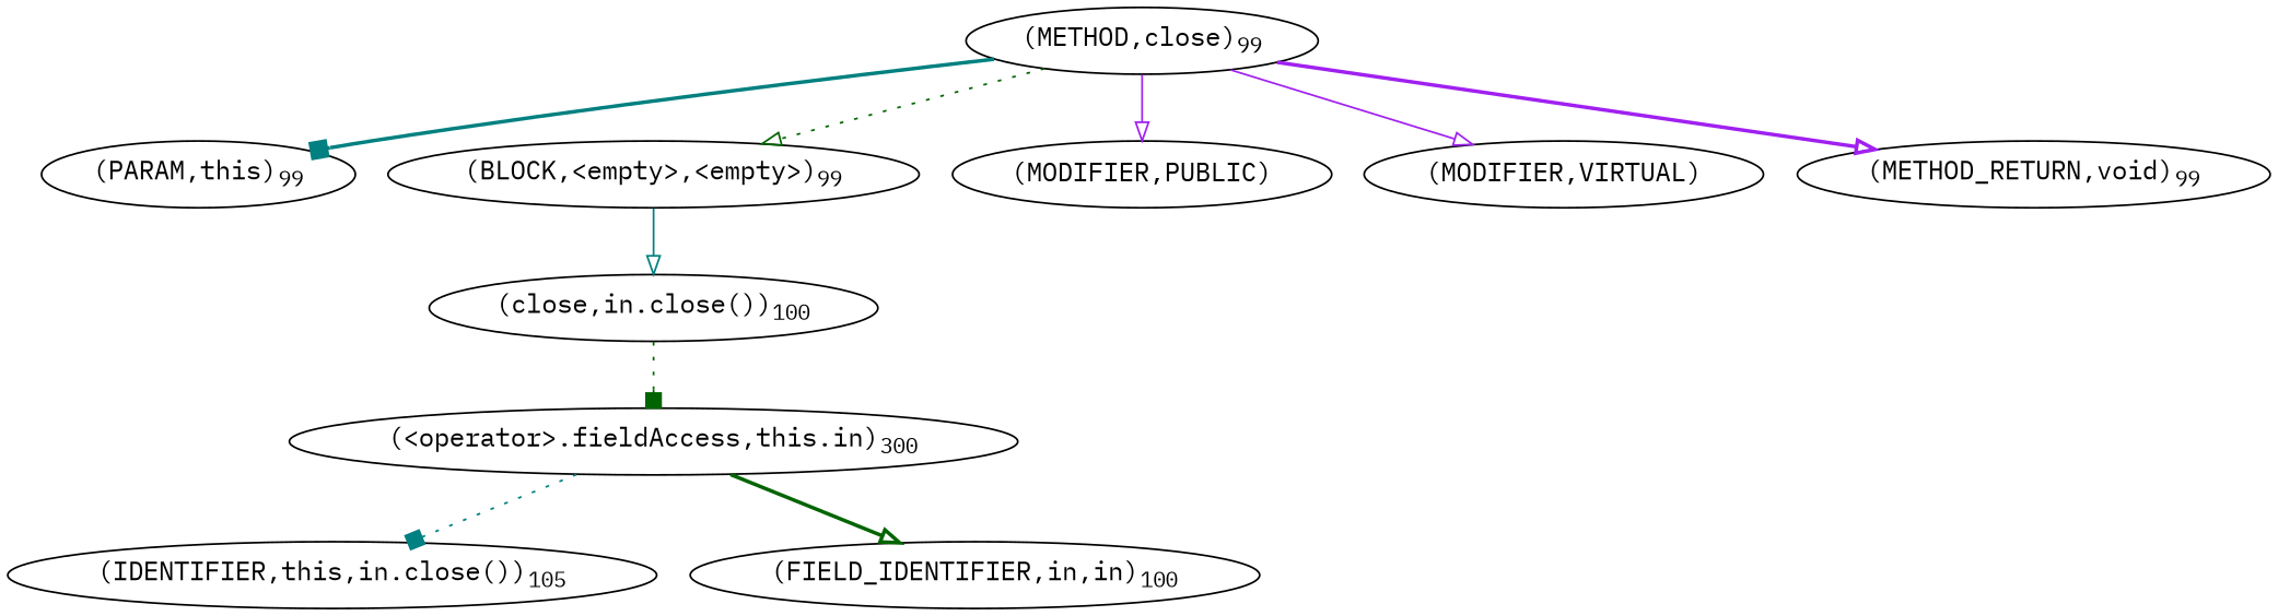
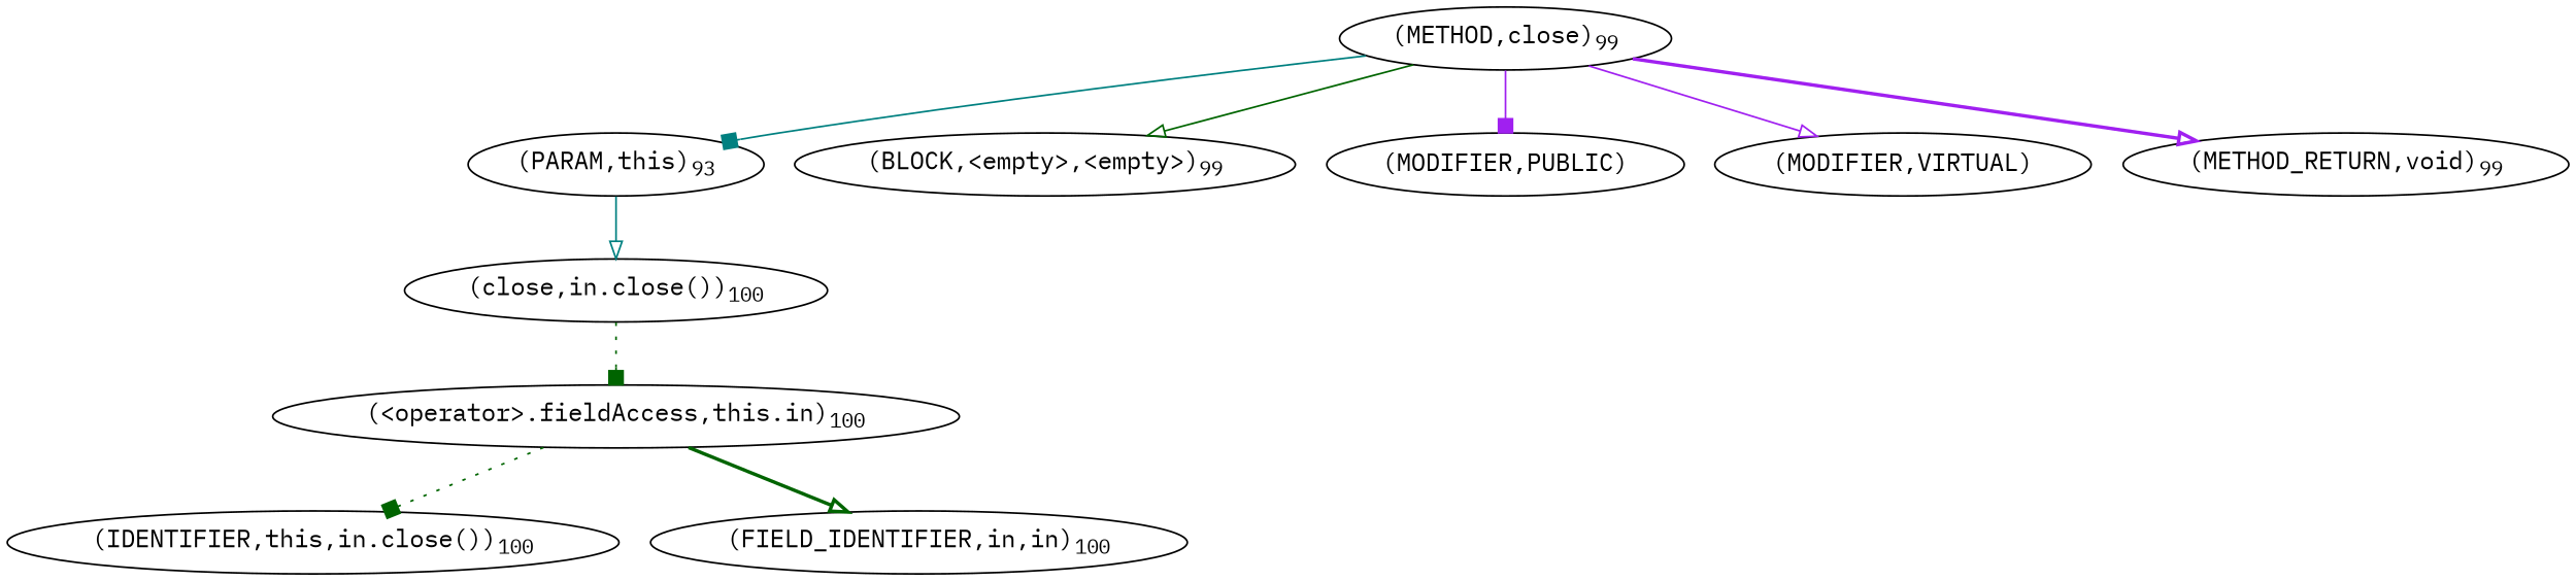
  digraph {
    fontname="IBM Plex Mono"
    node [fontname="IBM Plex Mono"]
    edge [arrowhead=onormal color=teal fontname="IBM Plex Mono" style=solid]
    n1 [label=<(METHOD,close)<SUB>99</SUB>>]
-   n2 [label=<(PARAM,this)<SUB>99</SUB>>]
+   n2 [label=<(PARAM,this)<SUB>93</SUB>>]
    n3 [label=<(BLOCK,&lt;empty&gt;,&lt;empty&gt;)<SUB>99</SUB>>]
    n4 [label=<(MODIFIER,PUBLIC)>]
    n5 [label=<(MODIFIER,VIRTUAL)>]
    n6 [label=<(METHOD_RETURN,void)<SUB>99</SUB>>]
    n7 [label=<(close,in.close())<SUB>100</SUB>>]
-   n8 [label=<(&lt;operator&gt;.fieldAccess,this.in)<SUB>300</SUB>>]
-   n9 [label=<(IDENTIFIER,this,in.close())<SUB>105</SUB>>]
+   n8 [label=<(&lt;operator&gt;.fieldAccess,this.in)<SUB>100</SUB>>]
+   n9 [label=<(IDENTIFIER,this,in.close())<SUB>100</SUB>>]
    n10 [label=<(FIELD_IDENTIFIER,in,in)<SUB>100</SUB>>]
-   n1 -> n2 [arrowhead=box style=bold]
-   n1 -> n3 [color=darkgreen style=dotted]
-   n1 -> n4 [color=purple]
+   n1 -> n2 [arrowhead=box]
+   n1 -> n3 [color=darkgreen]
+   n1 -> n4 [arrowhead=box color=purple]
    n1 -> n5 [color=purple]
    n1 -> n6 [color=purple style=bold]
-   n3 -> n7
+   n2 -> n7
    n7 -> n8 [arrowhead=box color=darkgreen style=dotted]
-   n8 -> n9 [arrowhead=box style=dotted]
+   n8 -> n9 [arrowhead=box color=darkgreen style=dotted]
    n8 -> n10 [color=darkgreen style=bold]
  }
